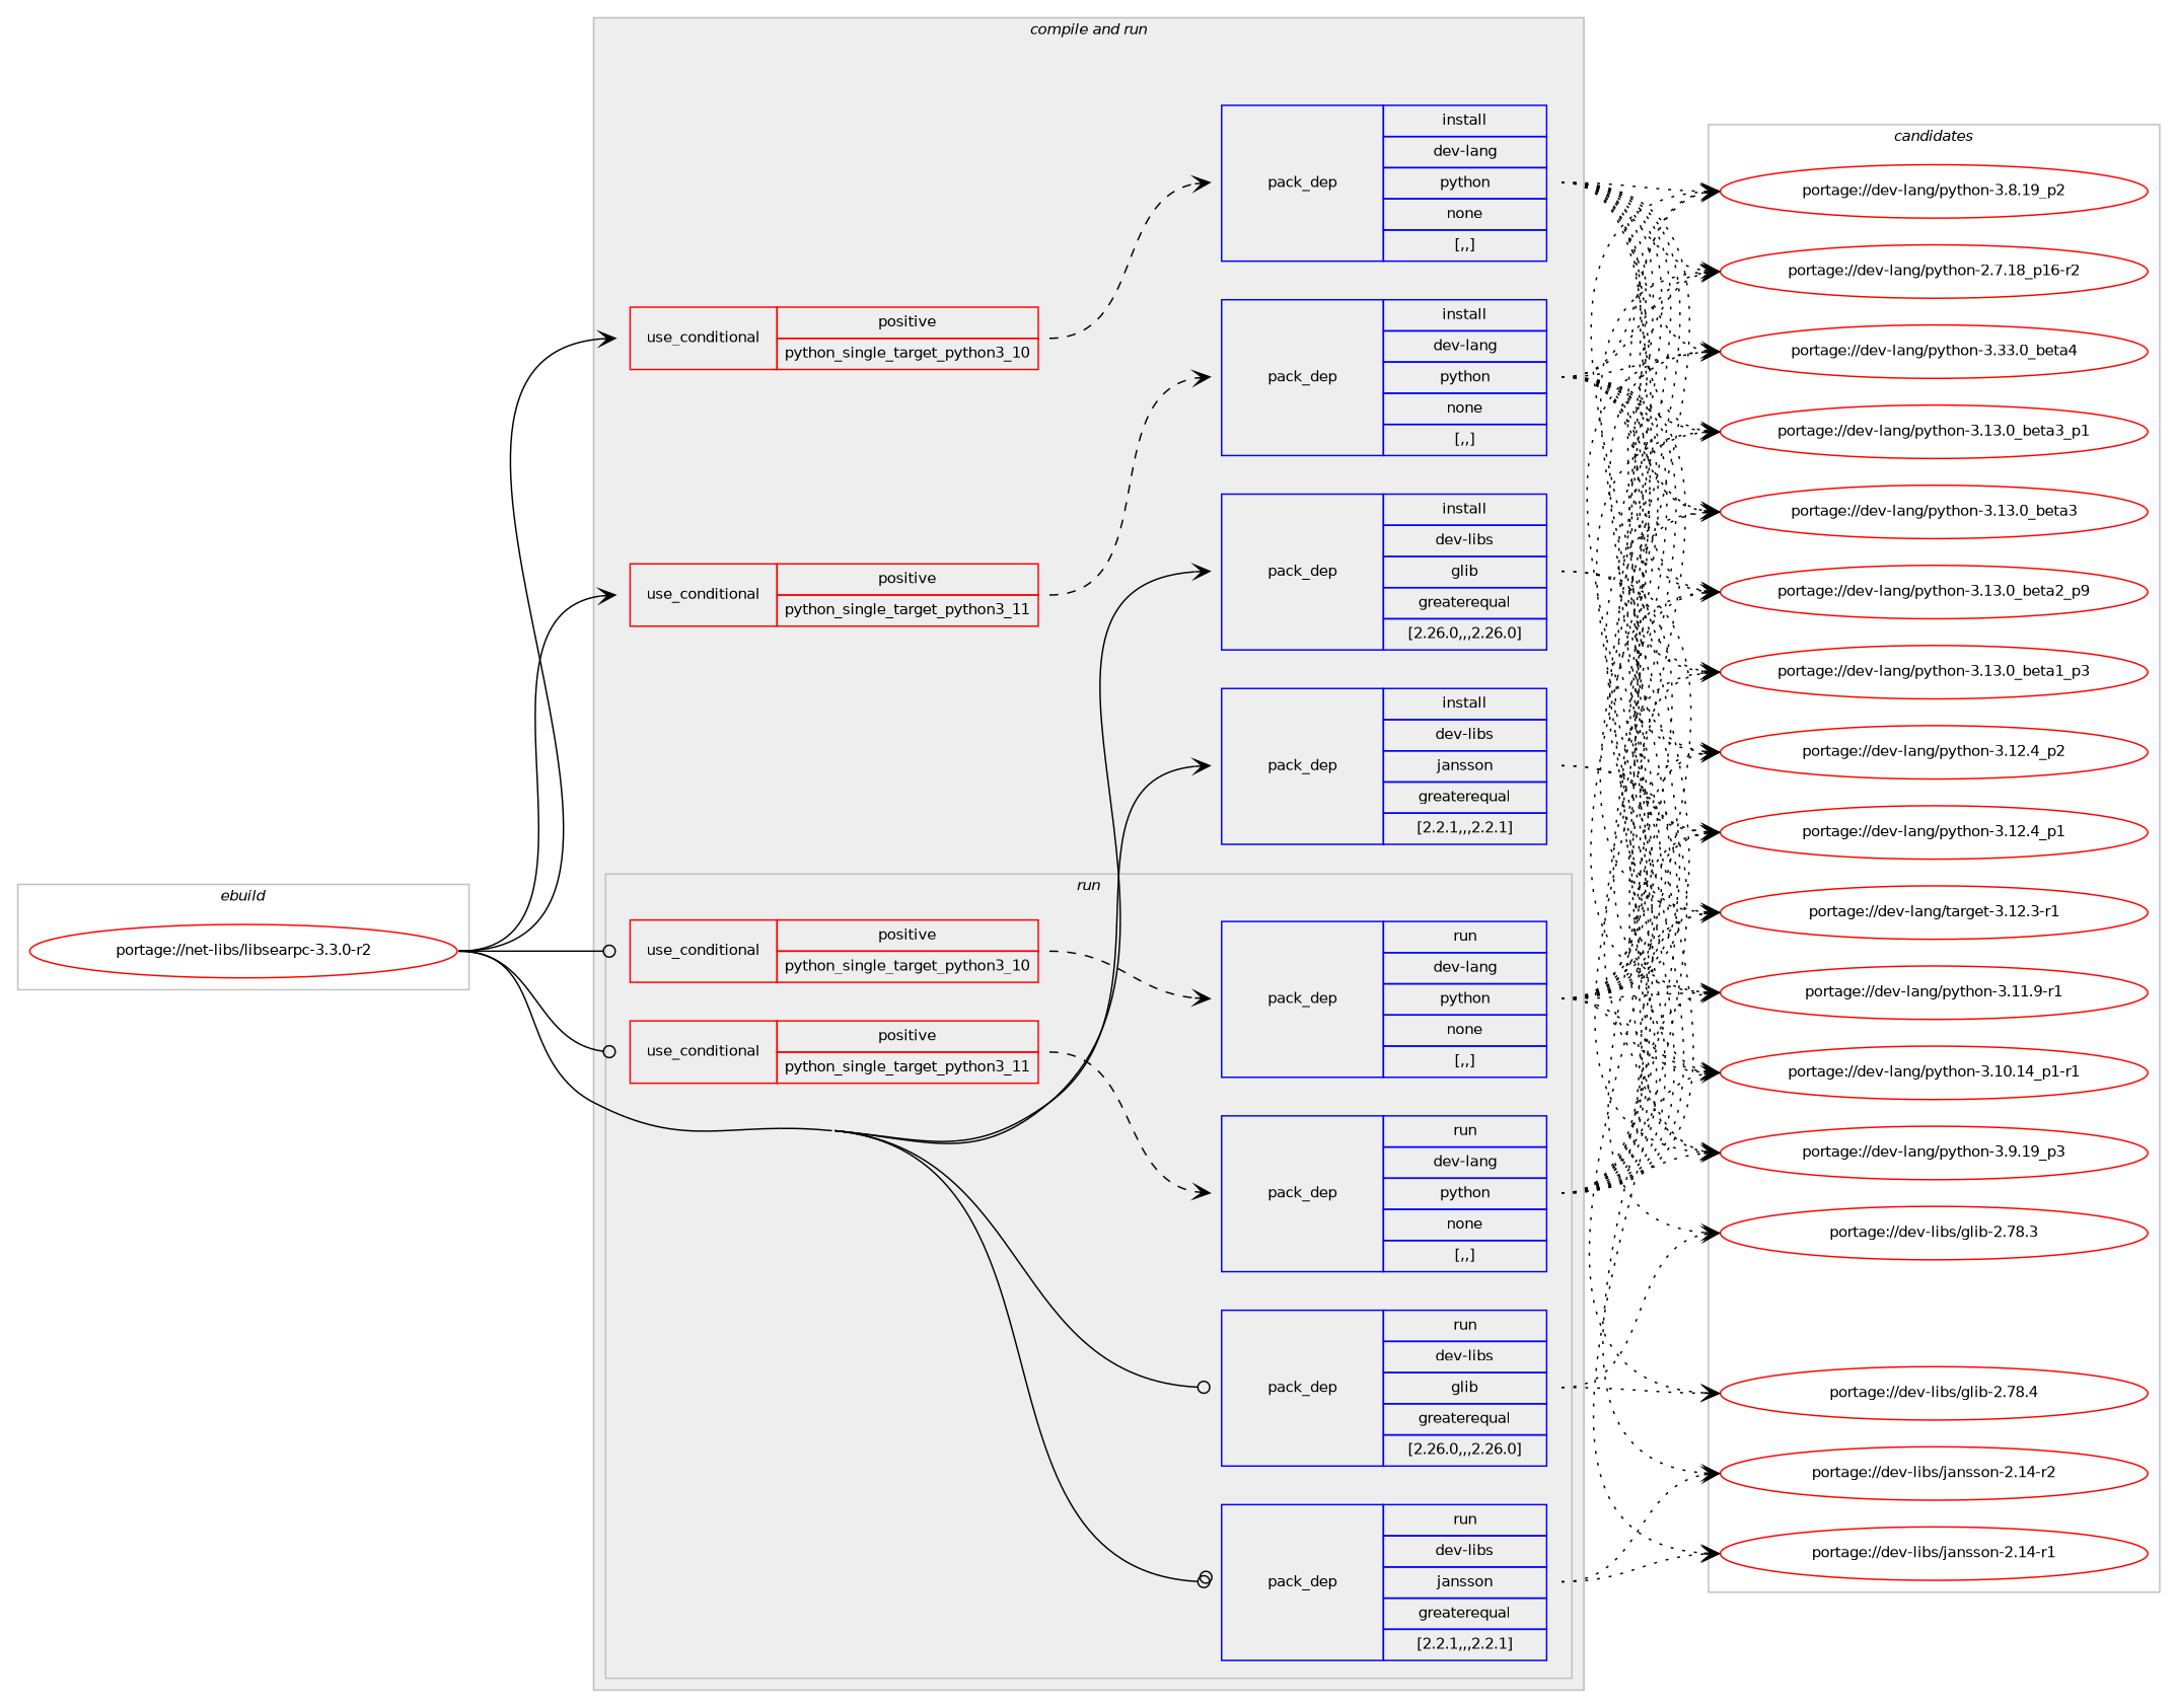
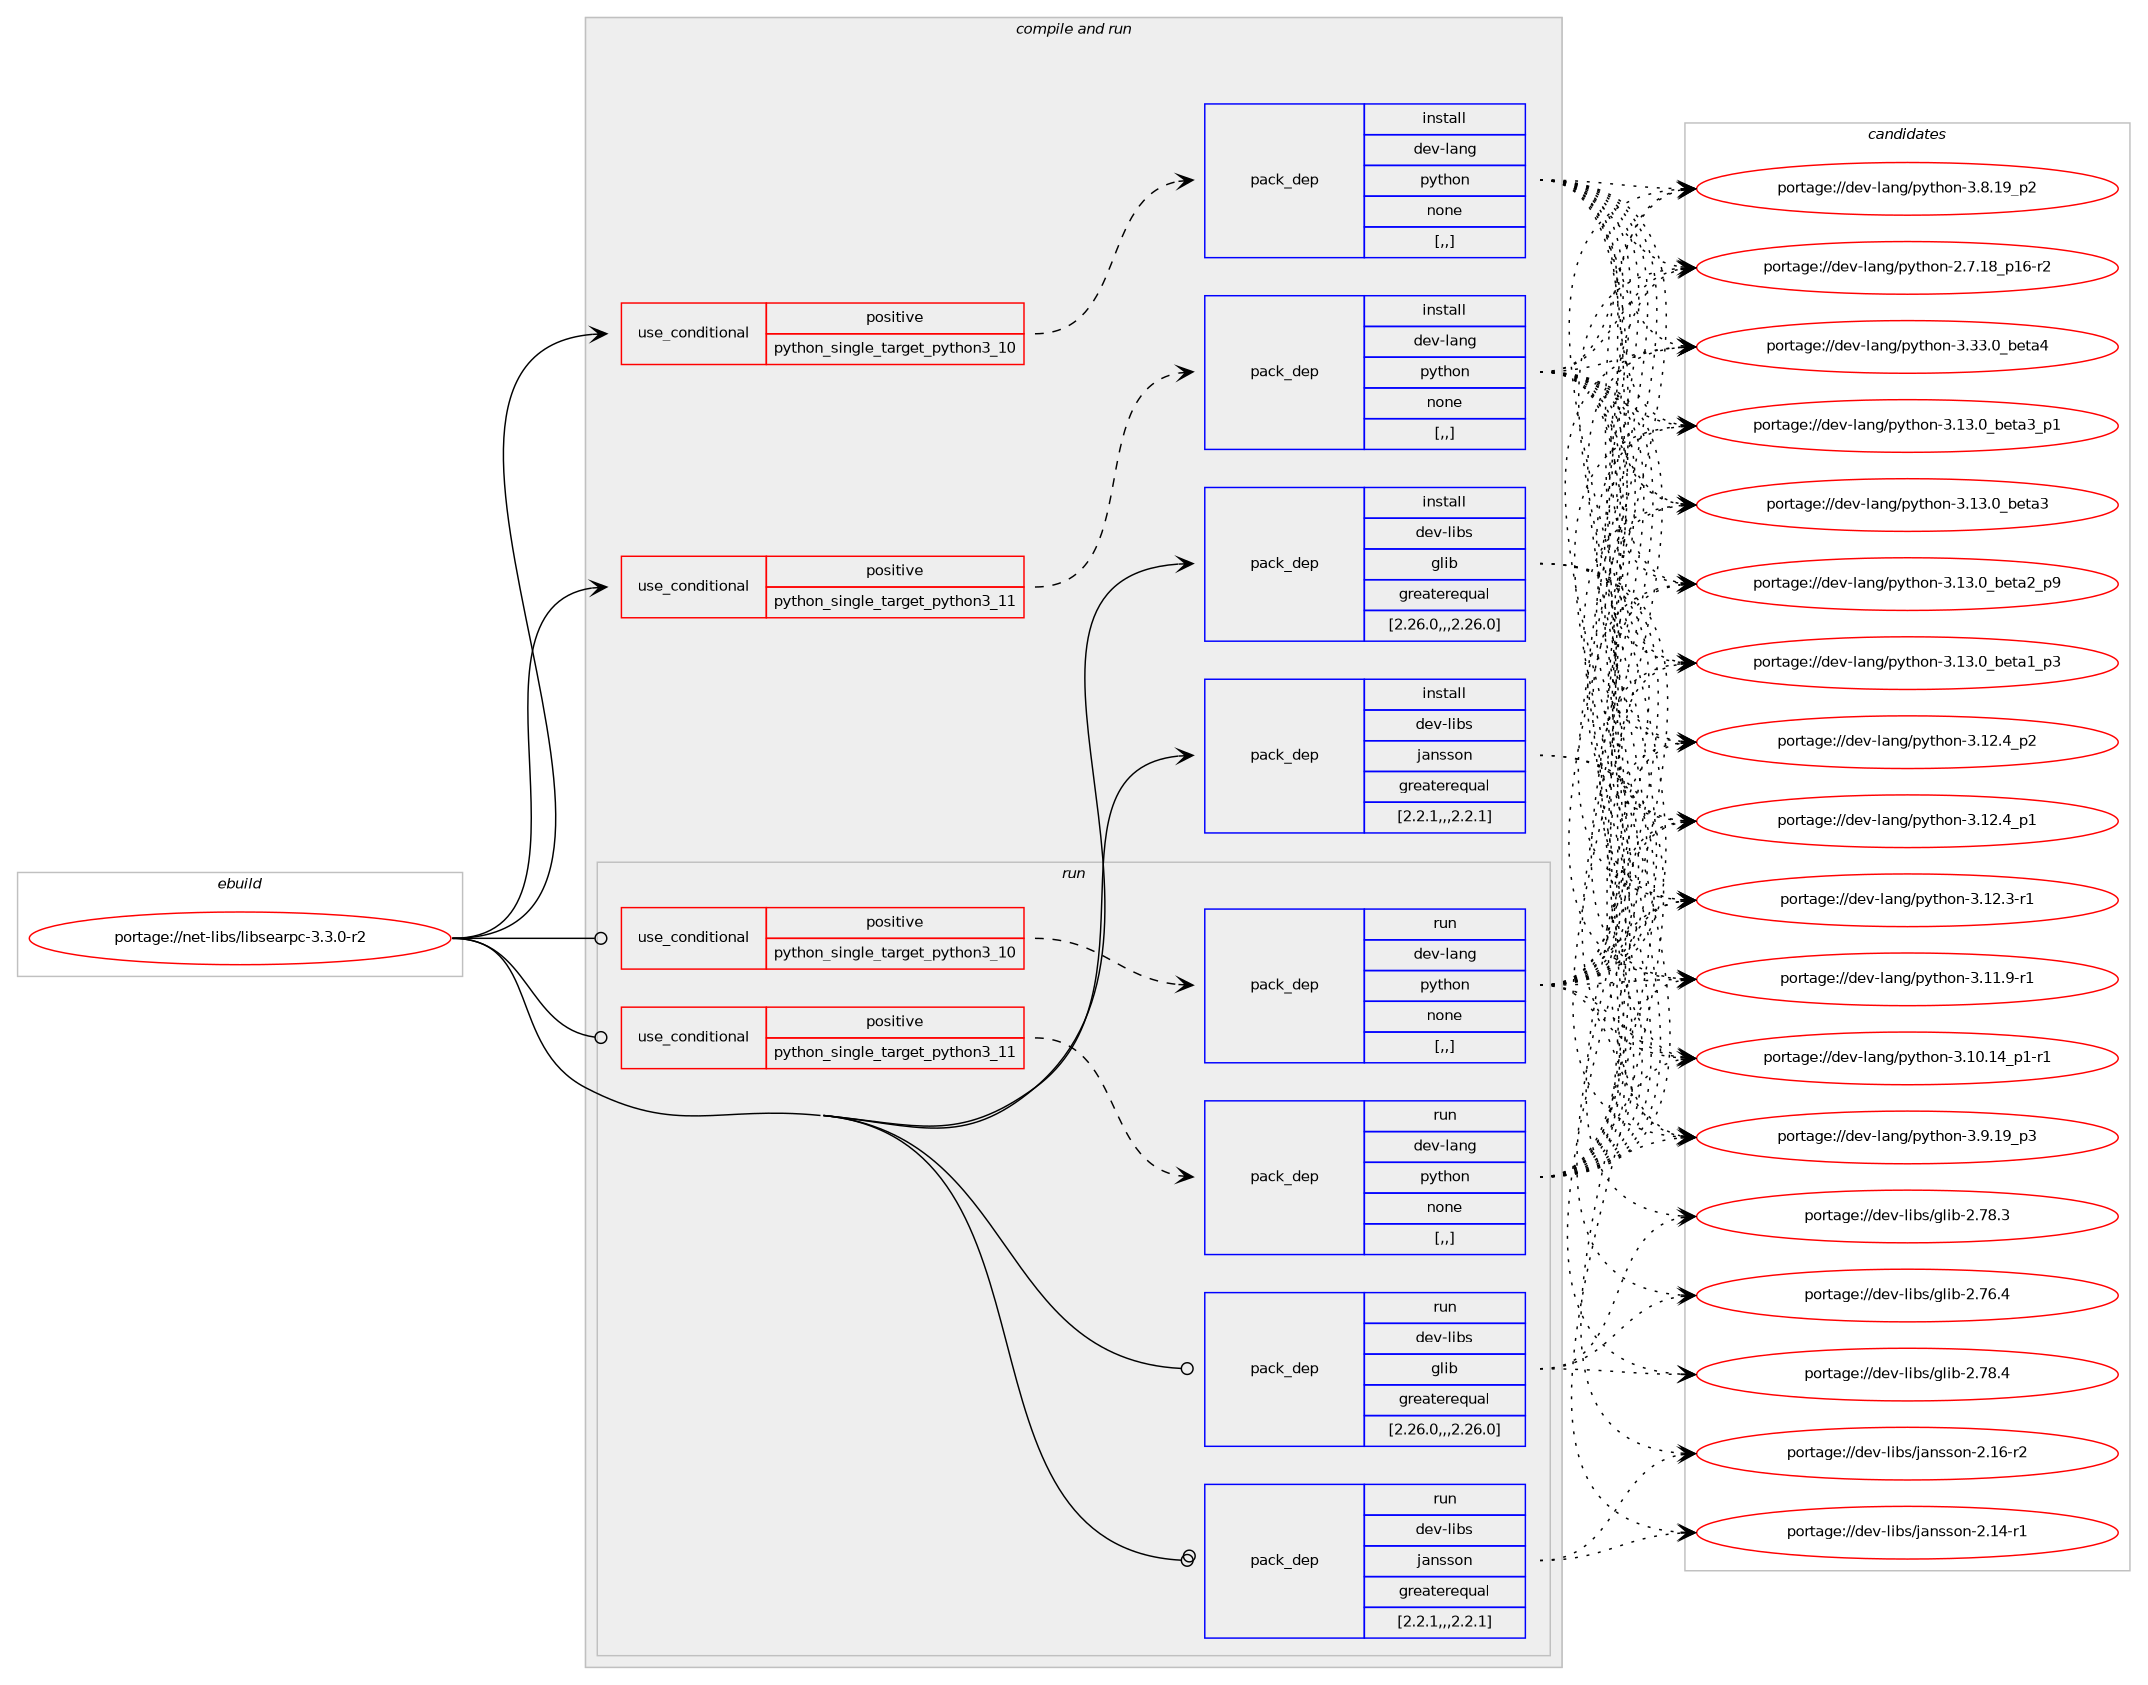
  digraph {
    compound=true
    concentrate=true
    fontname=Helvetica
    fontsize=10
    newrank=true
    rankdir=LR
    ranksep=1.5
    node [color=red fontname=Helvetica fontsize=10]
    edge [arrowhead=vee headport=w style=dotted tailport=e weight=100]
    n1 [label="portage://net-libs/libsearpc-3.3.0-r2" width=4]
    n2 [color=blue label=<<TABLE BORDER="0" CELLBORDER="1" CELLSPACING="0" CELLPADDING="4" WIDTH="220"><TR><TD ROWSPAN="6" CELLPADDING="30">pack_dep</TD></TR><TR><TD WIDTH="110">install</TD></TR><TR><TD>dev-lang</TD></TR><TR><TD>python</TD></TR><TR><TD>none</TD></TR><TR><TD>[,,]</TD></TR></TABLE>> shape=none]
    n3 [label=<<TABLE BORDER="0" CELLBORDER="1" CELLSPACING="0" CELLPADDING="4"><TR><TD ROWSPAN="3" CELLPADDING="10">use_conditional</TD></TR><TR><TD>positive</TD></TR><TR><TD>python_single_target_python3_10</TD></TR></TABLE>> shape=none]
    n4 [color=blue label=<<TABLE BORDER="0" CELLBORDER="1" CELLSPACING="0" CELLPADDING="4" WIDTH="220"><TR><TD ROWSPAN="6" CELLPADDING="30">pack_dep</TD></TR><TR><TD WIDTH="110">install</TD></TR><TR><TD>dev-lang</TD></TR><TR><TD>python</TD></TR><TR><TD>none</TD></TR><TR><TD>[,,]</TD></TR></TABLE>> shape=none]
    n5 [label=<<TABLE BORDER="0" CELLBORDER="1" CELLSPACING="0" CELLPADDING="4"><TR><TD ROWSPAN="3" CELLPADDING="10">use_conditional</TD></TR><TR><TD>positive</TD></TR><TR><TD>python_single_target_python3_11</TD></TR></TABLE>> shape=none]
    n6 [color=blue label=<<TABLE BORDER="0" CELLBORDER="1" CELLSPACING="0" CELLPADDING="4" WIDTH="220"><TR><TD ROWSPAN="6" CELLPADDING="30">pack_dep</TD></TR><TR><TD WIDTH="110">install</TD></TR><TR><TD>dev-libs</TD></TR><TR><TD>glib</TD></TR><TR><TD>greaterequal</TD></TR><TR><TD>[2.26.0,,,2.26.0]</TD></TR></TABLE>> shape=none]
    n7 [color=blue label=<<TABLE BORDER="0" CELLBORDER="1" CELLSPACING="0" CELLPADDING="4" WIDTH="220"><TR><TD ROWSPAN="6" CELLPADDING="30">pack_dep</TD></TR><TR><TD WIDTH="110">install</TD></TR><TR><TD>dev-libs</TD></TR><TR><TD>jansson</TD></TR><TR><TD>greaterequal</TD></TR><TR><TD>[2.2.1,,,2.2.1]</TD></TR></TABLE>> shape=none]
    n8 [color=blue label=<<TABLE BORDER="0" CELLBORDER="1" CELLSPACING="0" CELLPADDING="4" WIDTH="220"><TR><TD ROWSPAN="6" CELLPADDING="30">pack_dep</TD></TR><TR><TD WIDTH="110">run</TD></TR><TR><TD>dev-lang</TD></TR><TR><TD>python</TD></TR><TR><TD>none</TD></TR><TR><TD>[,,]</TD></TR></TABLE>> shape=none]
    n9 [label=<<TABLE BORDER="0" CELLBORDER="1" CELLSPACING="0" CELLPADDING="4"><TR><TD ROWSPAN="3" CELLPADDING="10">use_conditional</TD></TR><TR><TD>positive</TD></TR><TR><TD>python_single_target_python3_10</TD></TR></TABLE>> shape=none]
    n10 [color=blue label=<<TABLE BORDER="0" CELLBORDER="1" CELLSPACING="0" CELLPADDING="4" WIDTH="220"><TR><TD ROWSPAN="6" CELLPADDING="30">pack_dep</TD></TR><TR><TD WIDTH="110">run</TD></TR><TR><TD>dev-lang</TD></TR><TR><TD>python</TD></TR><TR><TD>none</TD></TR><TR><TD>[,,]</TD></TR></TABLE>> shape=none]
    n11 [label=<<TABLE BORDER="0" CELLBORDER="1" CELLSPACING="0" CELLPADDING="4"><TR><TD ROWSPAN="3" CELLPADDING="10">use_conditional</TD></TR><TR><TD>positive</TD></TR><TR><TD>python_single_target_python3_11</TD></TR></TABLE>> shape=none]
    n12 [color=blue label=<<TABLE BORDER="0" CELLBORDER="1" CELLSPACING="0" CELLPADDING="4" WIDTH="220"><TR><TD ROWSPAN="6" CELLPADDING="30">pack_dep</TD></TR><TR><TD WIDTH="110">run</TD></TR><TR><TD>dev-libs</TD></TR><TR><TD>glib</TD></TR><TR><TD>greaterequal</TD></TR><TR><TD>[2.26.0,,,2.26.0]</TD></TR></TABLE>> shape=none]
    n13 [color=blue label=<<TABLE BORDER="0" CELLBORDER="1" CELLSPACING="0" CELLPADDING="4" WIDTH="220"><TR><TD ROWSPAN="6" CELLPADDING="30">pack_dep</TD></TR><TR><TD WIDTH="110">run</TD></TR><TR><TD>dev-libs</TD></TR><TR><TD>jansson</TD></TR><TR><TD>greaterequal</TD></TR><TR><TD>[2.2.1,,,2.2.1]</TD></TR></TABLE>> shape=none]
    n14 [label="portage://dev-lang/python-3.33.0_beta4" width=4]
    n15 [label="portage://dev-lang/python-3.13.0_beta3_p1" width=4]
    n16 [label="portage://dev-lang/python-3.13.0_beta3" width=4]
    n17 [label="portage://dev-lang/python-3.13.0_beta2_p9" width=4]
    n18 [label="portage://dev-lang/python-3.13.0_beta1_p3" width=4]
    n19 [label="portage://dev-lang/python-3.12.4_p2" width=4]
    n20 [label="portage://dev-lang/python-3.12.4_p1" width=4]
-   n21 [label="portage://dev-lang/target-3.12.3-r1" width=4]
+   n21 [label="portage://dev-lang/python-3.12.3-r1" width=4]
    n22 [label="portage://dev-lang/python-3.11.9-r1" width=4]
    n23 [label="portage://dev-lang/python-3.10.14_p1-r1" width=4]
    n24 [label="portage://dev-lang/python-3.9.19_p3" width=4]
    n25 [label="portage://dev-lang/python-3.8.19_p2" width=4]
    n26 [label="portage://dev-lang/python-2.7.18_p16-r2" width=4]
    n27 [label="portage://dev-libs/glib-2.78.4" width=4]
    n28 [label="portage://dev-libs/glib-2.78.3" width=4]
-   n30 [label="portage://dev-libs/jansson-2.14-r2" width=4]
+   n29 [label="portage://dev-libs/glib-2.76.4" width=4]
+   n30 [label="portage://dev-libs/jansson-2.16-r2" width=4]
    n31 [label="portage://dev-libs/jansson-2.14-r1" width=4]
    subgraph cluster_1 {
      color=gray
      label=<<i>ebuild</i>>
      n1
    }
    subgraph cluster_2 {
      color=gray
      label=<<i>dependencies</i>>
      subgraph cluster_3 {
        color=gray
        fillcolor="#eeeeee"
        label=<<i>compile</i>>
        style=filled
        subgraph sub_4 {
          color=gray
          fillcolor="#eeeeee"
          label=<<i>compile</i>>
          style=filled
          n3
          subgraph sub_5 {
            color=gray
            fillcolor="#eeeeee"
            label=<<i>compile</i>>
            style=filled
            n2
          }
        }
        subgraph sub_6 {
          color=gray
          fillcolor="#eeeeee"
          label=<<i>compile</i>>
          style=filled
          n5
          subgraph sub_7 {
            color=gray
            fillcolor="#eeeeee"
            label=<<i>compile</i>>
            style=filled
            n4
          }
        }
        subgraph sub_8 {
          color=gray
          fillcolor="#eeeeee"
          label=<<i>compile</i>>
          style=filled
          n6
        }
        subgraph sub_9 {
          color=gray
          fillcolor="#eeeeee"
          label=<<i>compile</i>>
          style=filled
          n7
        }
      }
      subgraph cluster_10 {
        color=gray
        fillcolor="#eeeeee"
        label=<<i>compile and run</i>>
        style=filled
      }
      subgraph cluster_11 {
        color=gray
        fillcolor="#eeeeee"
        label=<<i>run</i>>
        style=filled
        subgraph sub_12 {
          color=gray
          fillcolor="#eeeeee"
          label=<<i>run</i>>
          style=filled
          n9
          subgraph sub_13 {
            color=gray
            fillcolor="#eeeeee"
            label=<<i>run</i>>
            style=filled
            n8
          }
        }
        subgraph sub_14 {
          color=gray
          fillcolor="#eeeeee"
          label=<<i>run</i>>
          style=filled
          n11
          subgraph sub_15 {
            color=gray
            fillcolor="#eeeeee"
            label=<<i>run</i>>
            style=filled
            n10
          }
        }
        subgraph sub_16 {
          color=gray
          fillcolor="#eeeeee"
          label=<<i>run</i>>
          style=filled
          n12
        }
        subgraph sub_17 {
          color=gray
          fillcolor="#eeeeee"
          label=<<i>run</i>>
          style=filled
          n13
        }
      }
    }
    subgraph cluster_18 {
      color=gray
      label=<<i>candidates</i>>
      rank=same
      subgraph sub_19 {
        color=black
        label=<<i>candidates</i>>
        nodesep=1
        rank=same
        n14
        n15
        n16
        n17
        n18
        n19
        n20
        n21
        n22
        n23
        n24
        n25
        n26
      }
      subgraph sub_20 {
        color=black
        label=<<i>candidates</i>>
        nodesep=1
        rank=same
        n14
        n15
        n16
        n17
        n18
        n19
        n20
        n21
        n22
        n23
        n24
        n25
        n26
      }
      subgraph sub_21 {
        color=black
        label=<<i>candidates</i>>
        nodesep=1
        rank=same
        n27
        n28
+       n29
      }
      subgraph sub_22 {
        color=black
        label=<<i>candidates</i>>
        nodesep=1
        rank=same
        n30
        n31
      }
      subgraph sub_23 {
        color=black
        label=<<i>candidates</i>>
        nodesep=1
        rank=same
        n14
        n15
        n16
        n17
        n18
        n19
        n20
        n21
        n22
        n23
        n24
        n25
        n26
      }
      subgraph sub_24 {
        color=black
        label=<<i>candidates</i>>
        nodesep=1
        rank=same
        n14
        n15
        n16
        n17
        n18
        n19
        n20
        n21
        n22
        n23
        n24
        n25
        n26
      }
      subgraph sub_25 {
        color=black
        label=<<i>candidates</i>>
        nodesep=1
        rank=same
        n27
        n28
+       n29
      }
      subgraph sub_26 {
        color=black
        label=<<i>candidates</i>>
        nodesep=1
        rank=same
        n30
        n31
      }
    }
    n1 -> n3 [style=solid weight=20]
    n1 -> n5 [style=solid weight=20]
    n1 -> n6 [style=solid weight=20]
    n1 -> n7 [style=solid weight=20]
    n1 -> n9 [arrowhead=odot style=solid weight=20]
    n1 -> n11 [arrowhead=odot style=solid weight=20]
    n1 -> n12 [arrowhead=odot style=solid weight=20]
    n1 -> n13 [arrowhead=odot style=solid weight=20]
    n2 -> n14
    n2 -> n15
    n2 -> n16
    n2 -> n17
    n2 -> n18
    n2 -> n19
    n2 -> n20
    n2 -> n21
    n2 -> n22
    n2 -> n23
    n2 -> n24
    n2 -> n25
    n2 -> n26
    n3 -> n2 [style=dashed weight=20]
    n4 -> n14
    n4 -> n15
    n4 -> n16
    n4 -> n17
    n4 -> n18
    n4 -> n19
    n4 -> n20
    n4 -> n21
    n4 -> n22
    n4 -> n23
    n4 -> n24
    n4 -> n25
    n4 -> n26
    n5 -> n4 [style=dashed weight=20]
    n6 -> n27
    n6 -> n28
+   n6 -> n29
    n7 -> n30
    n7 -> n31
    n8 -> n14
    n8 -> n15
    n8 -> n16
    n8 -> n17
    n8 -> n18
    n8 -> n19
    n8 -> n20
    n8 -> n21
    n8 -> n22
    n8 -> n23
    n8 -> n24
    n8 -> n25
    n8 -> n26
    n9 -> n8 [style=dashed weight=20]
    n10 -> n14
    n10 -> n15
    n10 -> n16
    n10 -> n17
    n10 -> n18
    n10 -> n19
    n10 -> n20
    n10 -> n21
    n10 -> n22
    n10 -> n23
    n10 -> n24
    n10 -> n25
    n10 -> n26
    n11 -> n10 [style=dashed weight=20]
    n12 -> n27
    n12 -> n28
+   n12 -> n29
    n13 -> n30
    n13 -> n31
  }
